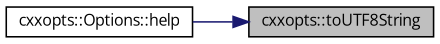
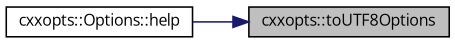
  digraph {
    rankdir=RL
    fontname="Open Sans"
    node [color=black fontname="Open Sans" fontsize=10 shape=record style=filled]
-   n1 [fillcolor=grey75 fontcolor=black height=0.2 label="cxxopts::toUTF8String" width=0.4]
+   n1 [fillcolor=grey75 fontcolor=black height=0.2 label="cxxopts::toUTF8Options" width=0.4]
    n2 [fillcolor=white height=0.2 label="cxxopts::Options::help" width=0.4]
    n1 -> n2 [color=midnightblue dir=back fontname="Open Sans" fontsize=10 labelfontname=Helvetica labelfontsize=10 style=solid]
  }
